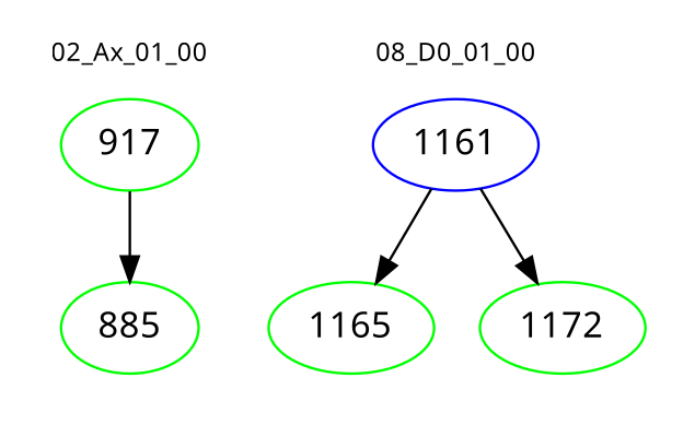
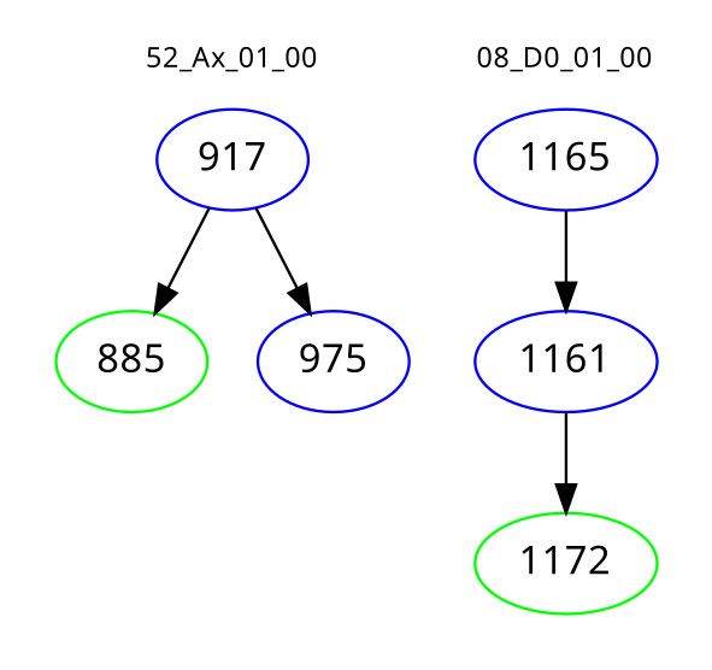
  digraph {
    fontname="Noto Sans"
    node [color=blue fontname="Noto Sans"]
    edge [color=black fontname="Noto Sans"]
-   n1 [color=green label=917]
+   n1 [label=917]
    n2 [color=green label=885]
+   n3 [label=975]
    n4 [label=1161]
-   n5 [color=green label=1165]
+   n5 [label=1165]
    n6 [color=green label=1172]
    subgraph cluster_1 {
      color=white
      fontsize=10
-     label="02_Ax_01_00"
+     label="52_Ax_01_00"
      n1
      n2
+     n3
    }
    subgraph cluster_2 {
      color=white
      fontsize=10
      label="08_D0_01_00"
      n4
      n5
      n6
    }
    n1 -> n2
-   n4 -> n5
+   n1 -> n3
+   n5 -> n4
    n4 -> n6
  }
